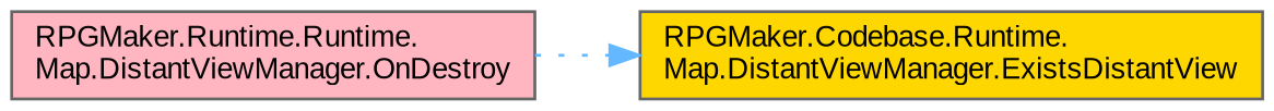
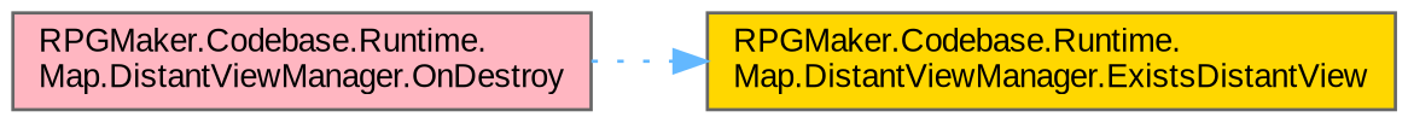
  digraph {
    rankdir=LR
    fontname="Liberation Sans"
    node [fontname="Liberation Sans" fontsize=10 shape=box style=filled]
-   n1 [color=gray40 fillcolor=lightpink fontcolor=black height=0.2 label="RPGMaker.Runtime.Runtime.\lMap.DistantViewManager.OnDestroy" width=0.4]
+   n1 [color=gray40 fillcolor=lightpink fontcolor=black height=0.2 label="RPGMaker.Codebase.Runtime.\lMap.DistantViewManager.OnDestroy" width=0.4]
    n2 [color=grey40 fillcolor=gold height=0.2 label="RPGMaker.Codebase.Runtime.\lMap.DistantViewManager.ExistsDistantView" width=0.4]
    n1 -> n2 [color=steelblue1 fontname="Liberation Sans" fontsize=10 labelfontname=Helvetica labelfontsize=10 style=dotted arrowhead=normal]
  }
